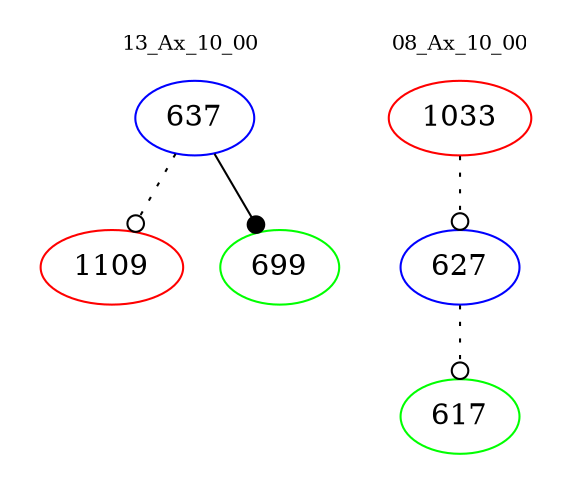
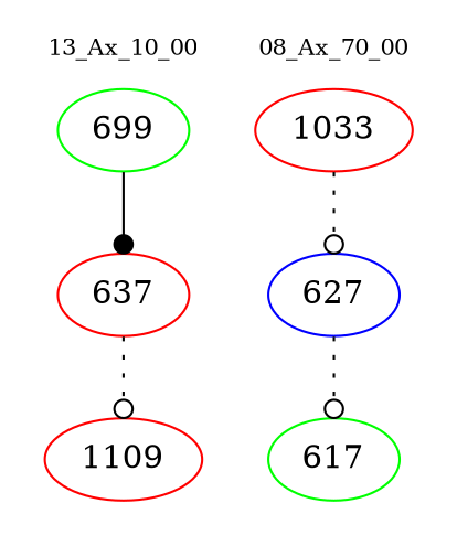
  digraph {
    node [color=blue]
    edge [arrowhead=odot color=black style=dotted]
-   n1 [label=637]
+   n1 [color=red label=637]
    n2 [color=red label=1109]
    n3 [color=green label=699]
    n4 [label=627]
    n5 [color=green label=617]
    n6 [color=red label=1033]
    subgraph cluster_1 {
      color=white
      fontsize=10
      label="13_Ax_10_00"
      n1
      n2
      n3
    }
    subgraph cluster_2 {
      color=white
      fontsize=10
-     label="08_Ax_10_00"
+     label="08_Ax_70_00"
      n4
      n5
      n6
    }
    n1 -> n2
-   n1 -> n3 [arrowhead=dot style=solid]
+   n3 -> n1 [arrowhead=dot style=solid]
    n4 -> n5
    n6 -> n4
  }
